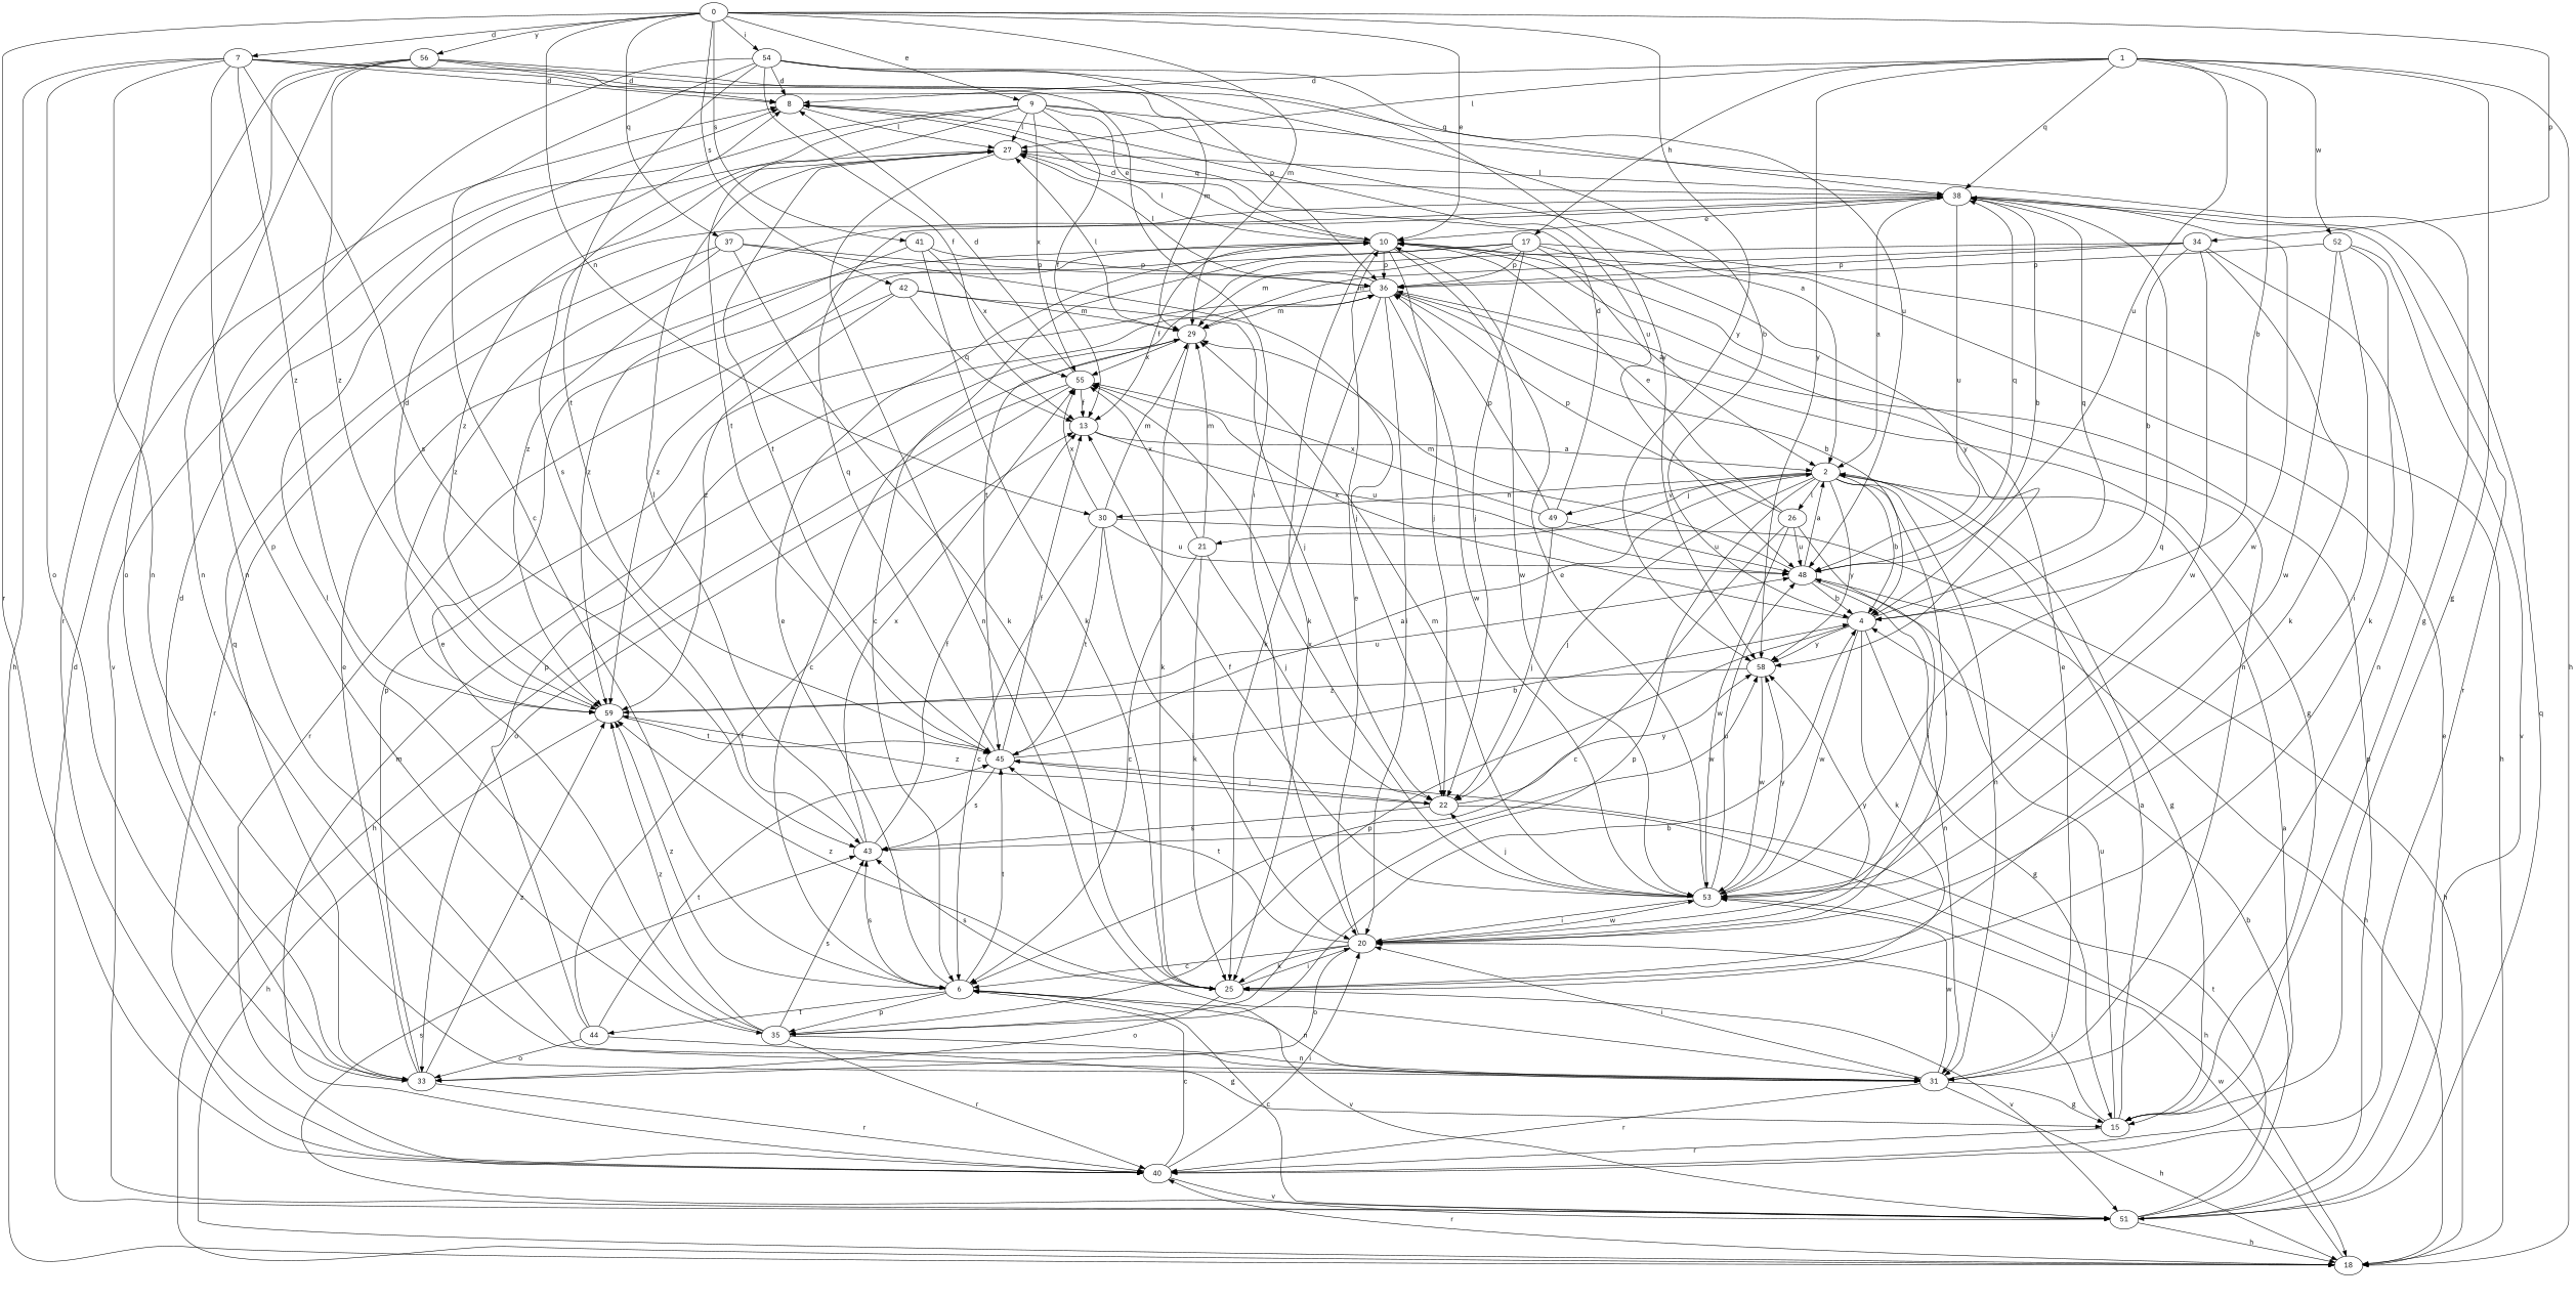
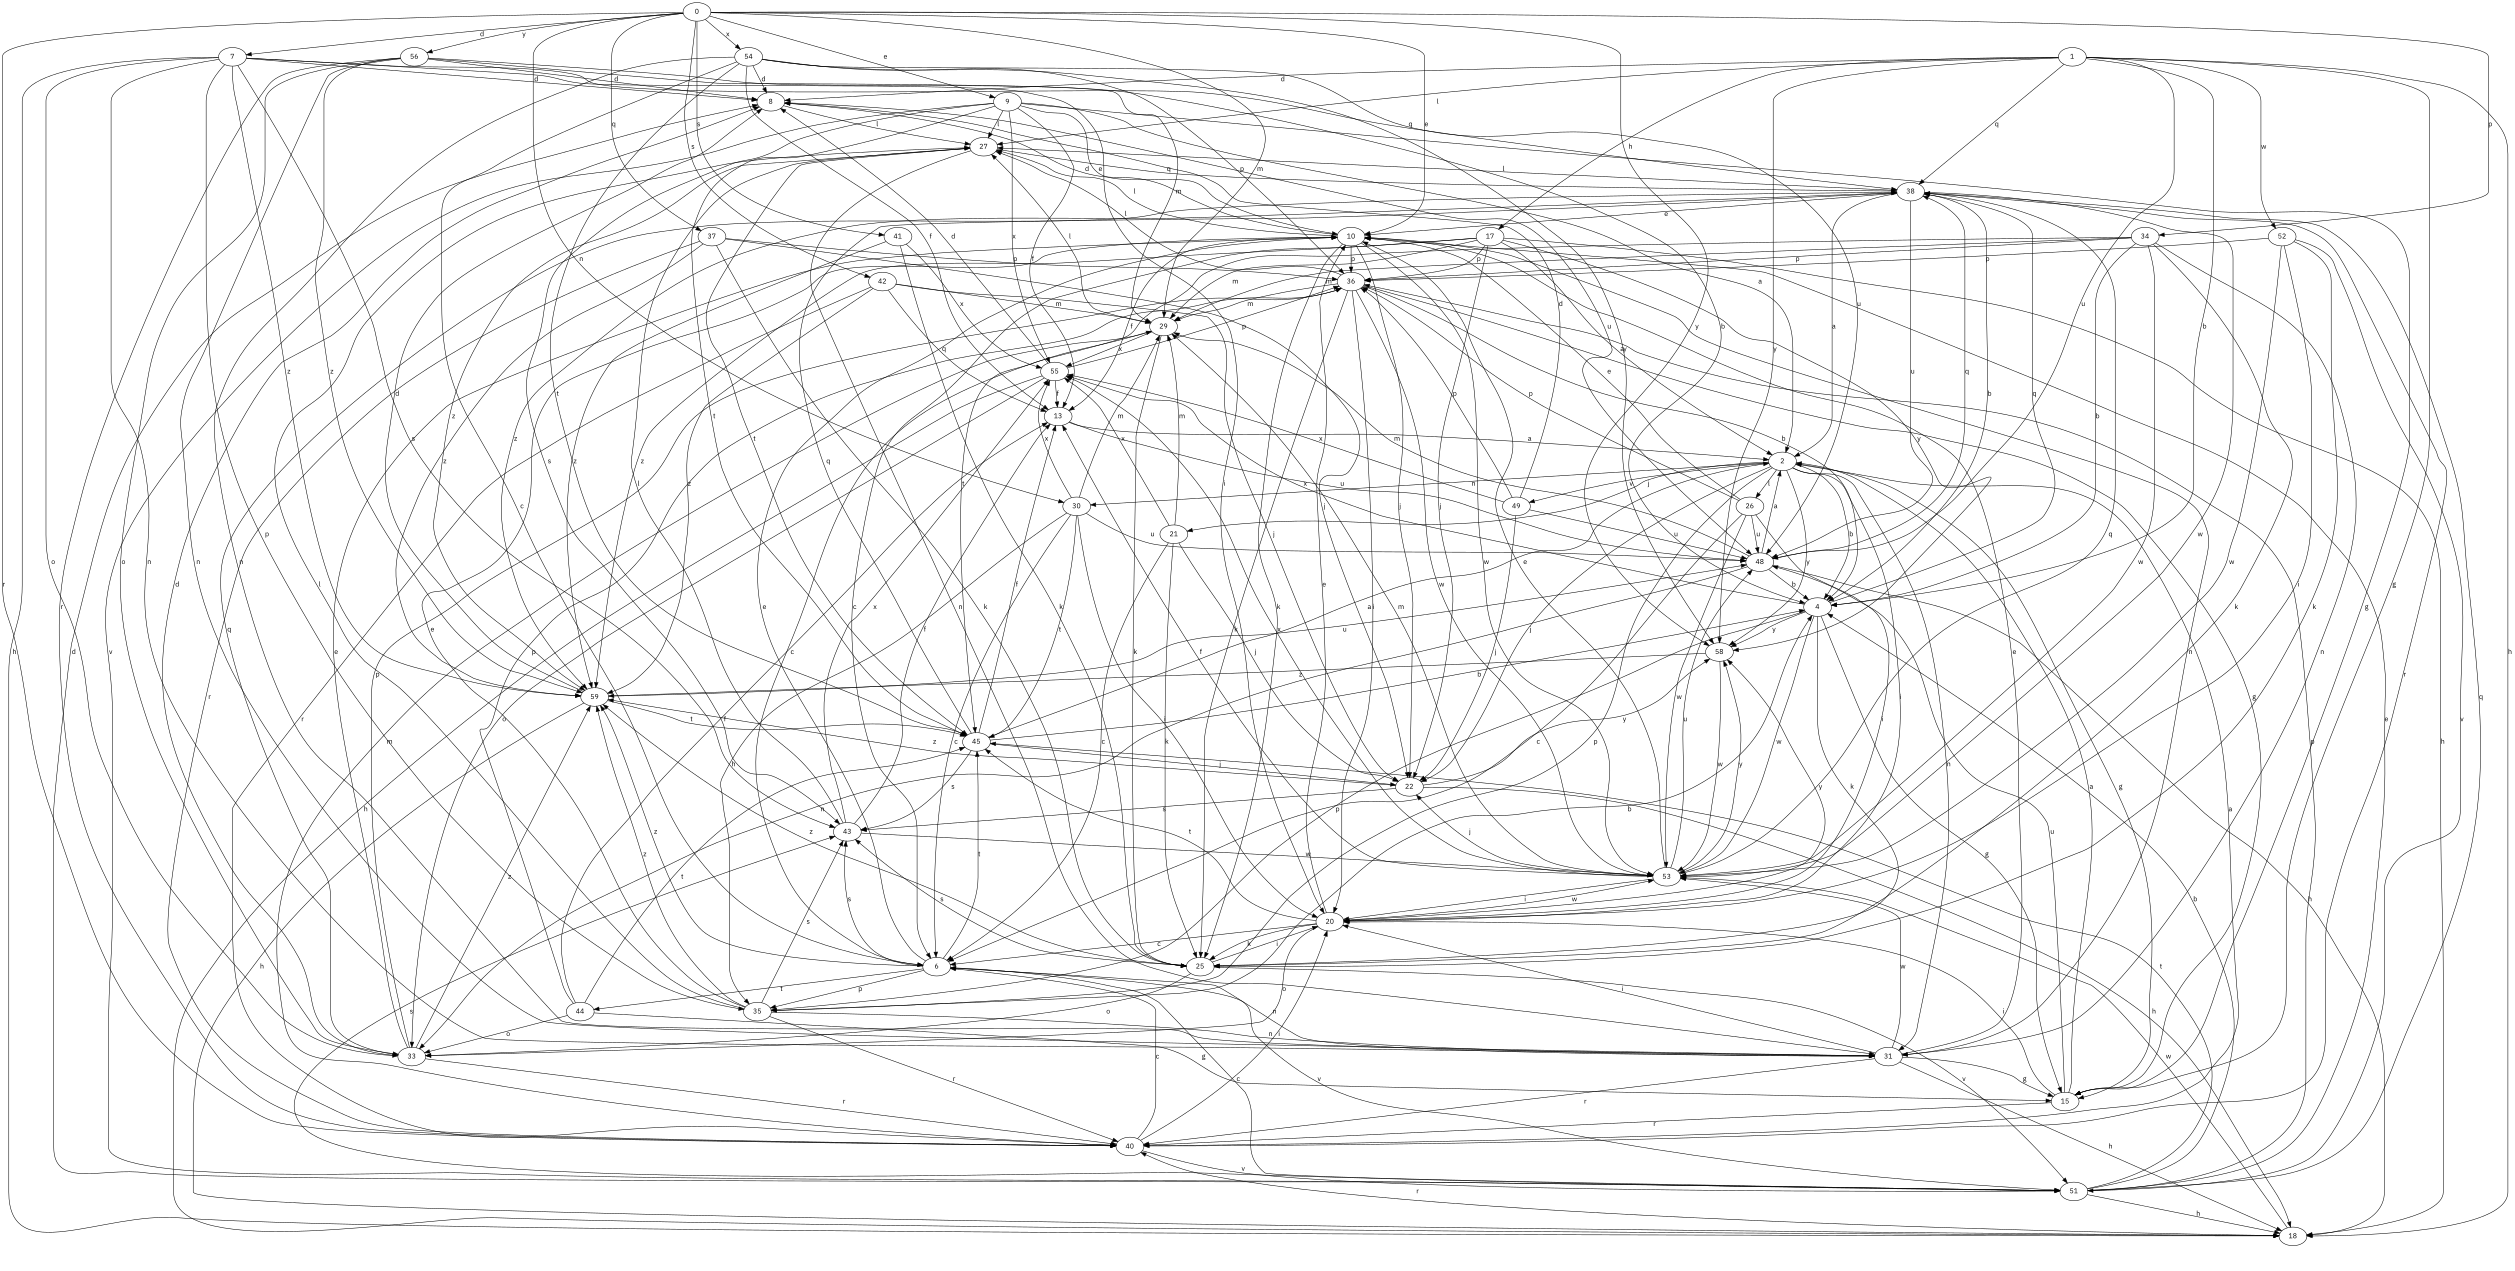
  strict digraph {
    fontname="IBM Plex Sans"
    node [fontname="IBM Plex Sans"]
    edge [fontname="IBM Plex Sans"]
    0
    7
    9
    10
    29
    30
    34
    37
    40
    41
    42
    54
    56
    58
    8
    18
    38
    20
    31
    35
    43
    59
    33
    15
    2
    55
    45
    51
    27
    13
    22
    25
    53
    36
    6
    48
    4
    1
    17
    52
    21
    26
    49
    44
    0 -> 7 [label=d]
    0 -> 9 [label=e]
    0 -> 10 [label=e]
    0 -> 29 [label=m]
    0 -> 30 [label=n]
    0 -> 34 [label=p]
    0 -> 37 [label=q]
    0 -> 40 [label=r]
    0 -> 41 [label=s]
    0 -> 42 [label=s]
-   0 -> 54 [label=i]
+   0 -> 54 [label=x]
    0 -> 56 [label=y]
    0 -> 58 [label=y]
    7 -> 8 [label=d]
    7 -> 18 [label=h]
    7 -> 38 [label=q]
    7 -> 20 [label=i]
    7 -> 31 [label=n]
    7 -> 35 [label=p]
    7 -> 43 [label=s]
    7 -> 59 [label=z]
    7 -> 33 [label=o]
    9 -> 10 [label=e]
    9 -> 43 [label=s]
    9 -> 15 [label=g]
    9 -> 2 [label=a]
    9 -> 55 [label=x]
    9 -> 45 [label=t]
    9 -> 51 [label=v]
    9 -> 27 [label=l]
    9 -> 13 [label=f]
    10 -> 8 [label=d]
    10 -> 31 [label=n]
    10 -> 27 [label=l]
    10 -> 13 [label=f]
    10 -> 22 [label=j]
    10 -> 25 [label=k]
    10 -> 53 [label=w]
    10 -> 36 [label=p]
    29 -> 55 [label=x]
    29 -> 27 [label=l]
    29 -> 25 [label=k]
    29 -> 6 [label=c]
    30 -> 29 [label=m]
-   30 -> 18 [label=h]
+   30 -> 35 [label=h]
    30 -> 20 [label=i]
    30 -> 55 [label=x]
    30 -> 45 [label=t]
    30 -> 6 [label=c]
    30 -> 48 [label=u]
    34 -> 29 [label=m]
    34 -> 31 [label=n]
    34 -> 45 [label=t]
    34 -> 25 [label=k]
    34 -> 53 [label=w]
    34 -> 36 [label=p]
    34 -> 4 [label=b]
    37 -> 40 [label=r]
    37 -> 59 [label=z]
    37 -> 22 [label=j]
    37 -> 25 [label=k]
    37 -> 36 [label=p]
    40 -> 29 [label=m]
    40 -> 20 [label=i]
    40 -> 2 [label=a]
    40 -> 51 [label=v]
    40 -> 6 [label=c]
    41 -> 59 [label=z]
    41 -> 55 [label=x]
    41 -> 25 [label=k]
    42 -> 29 [label=m]
    42 -> 40 [label=r]
    42 -> 59 [label=z]
    42 -> 13 [label=q]
    42 -> 22 [label=j]
    54 -> 58 [label=y]
    54 -> 8 [label=d]
    54 -> 31 [label=n]
    54 -> 45 [label=t]
    54 -> 13 [label=f]
    54 -> 36 [label=p]
    54 -> 6 [label=c]
    54 -> 48 [label=u]
    56 -> 29 [label=m]
    56 -> 40 [label=r]
    56 -> 8 [label=d]
    56 -> 31 [label=n]
    56 -> 59 [label=z]
    56 -> 33 [label=o]
    56 -> 4 [label=b]
    58 -> 59 [label=z]
    58 -> 53 [label=w]
    8 -> 27 [label=l]
    8 -> 48 [label=u]
    18 -> 40 [label=r]
    18 -> 53 [label=w]
    38 -> 10 [label=e]
    38 -> 40 [label=r]
    38 -> 59 [label=z]
    38 -> 2 [label=a]
    38 -> 27 [label=l]
    38 -> 53 [label=w]
    38 -> 48 [label=u]
    38 -> 4 [label=b]
    20 -> 10 [label=e]
    20 -> 58 [label=y]
    20 -> 33 [label=o]
    20 -> 45 [label=t]
    20 -> 25 [label=k]
    20 -> 53 [label=w]
    20 -> 6 [label=c]
    31 -> 10 [label=e]
    31 -> 40 [label=r]
    31 -> 18 [label=h]
    31 -> 20 [label=i]
    31 -> 15 [label=g]
    31 -> 53 [label=w]
    35 -> 10 [label=e]
    35 -> 40 [label=r]
    35 -> 31 [label=n]
    35 -> 43 [label=s]
    35 -> 59 [label=z]
    35 -> 27 [label=l]
    35 -> 4 [label=b]
    43 -> 55 [label=x]
    43 -> 27 [label=l]
    43 -> 13 [label=f]
-   43 -> 58 [label=w]
+   43 -> 53 [label=w]
    59 -> 8 [label=d]
    59 -> 18 [label=h]
    59 -> 45 [label=t]
    59 -> 48 [label=u]
    33 -> 10 [label=e]
    33 -> 40 [label=r]
    33 -> 8 [label=d]
    33 -> 38 [label=q]
    33 -> 59 [label=z]
    33 -> 36 [label=p]
    15 -> 40 [label=r]
    15 -> 20 [label=i]
    15 -> 2 [label=a]
    15 -> 48 [label=u]
    2 -> 30 [label=n]
    2 -> 58 [label=y]
    2 -> 20 [label=i]
    2 -> 31 [label=n]
    2 -> 35 [label=p]
    2 -> 15 [label=g]
    2 -> 22 [label=j]
    2 -> 4 [label=b]
    2 -> 21 [label=j]
    2 -> 26 [label=l]
    2 -> 49 [label=v]
    55 -> 8 [label=d]
    55 -> 18 [label=h]
    55 -> 33 [label=o]
    55 -> 13 [label=f]
-   41 -> 36 [label=p]
+   55 -> 36 [label=p]
    45 -> 38 [label=q]
    45 -> 43 [label=s]
    45 -> 2 [label=a]
    45 -> 13 [label=f]
    45 -> 22 [label=j]
    45 -> 4 [label=b]
    51 -> 10 [label=e]
    51 -> 8 [label=d]
    51 -> 18 [label=h]
    51 -> 38 [label=q]
    51 -> 43 [label=s]
    51 -> 45 [label=t]
    51 -> 36 [label=p]
    51 -> 6 [label=c]
    51 -> 4 [label=b]
    27 -> 38 [label=q]
    27 -> 31 [label=n]
    27 -> 59 [label=z]
    27 -> 45 [label=t]
    13 -> 2 [label=a]
    13 -> 48 [label=u]
    22 -> 58 [label=y]
    22 -> 18 [label=h]
    22 -> 43 [label=s]
    22 -> 59 [label=z]
    25 -> 20 [label=i]
    25 -> 43 [label=s]
    25 -> 59 [label=z]
    25 -> 33 [label=o]
    25 -> 51 [label=v]
    53 -> 10 [label=e]
    53 -> 29 [label=m]
    53 -> 58 [label=y]
    53 -> 38 [label=q]
    53 -> 20 [label=i]
    53 -> 55 [label=x]
    53 -> 13 [label=f]
    53 -> 22 [label=j]
    53 -> 48 [label=u]
    36 -> 29 [label=m]
    36 -> 20 [label=i]
    36 -> 15 [label=g]
    36 -> 27 [label=l]
    36 -> 25 [label=k]
    36 -> 53 [label=w]
    36 -> 4 [label=b]
    6 -> 10 [label=e]
    6 -> 31 [label=n]
    6 -> 35 [label=p]
    6 -> 43 [label=s]
    6 -> 59 [label=z]
    6 -> 45 [label=t]
    6 -> 51 [label=v]
    6 -> 44 [label=t]
    48 -> 29 [label=m]
    48 -> 18 [label=h]
    48 -> 38 [label=q]
-   48 -> 31 [label=n]
+   48 -> 33 [label=n]
    48 -> 2 [label=a]
    48 -> 4 [label=b]
    4 -> 58 [label=y]
    4 -> 38 [label=q]
    4 -> 35 [label=p]
    4 -> 15 [label=g]
    4 -> 55 [label=x]
    4 -> 25 [label=k]
    4 -> 53 [label=w]
    1 -> 58 [label=y]
    1 -> 8 [label=d]
    1 -> 18 [label=h]
    1 -> 38 [label=q]
    1 -> 15 [label=g]
    1 -> 27 [label=l]
    1 -> 48 [label=u]
    1 -> 4 [label=b]
    1 -> 17 [label=h]
    1 -> 52 [label=w]
    17 -> 29 [label=m]
    17 -> 58 [label=y]
    17 -> 18 [label=h]
    17 -> 59 [label=z]
    17 -> 2 [label=a]
    17 -> 22 [label=j]
    17 -> 36 [label=p]
    17 -> 6 [label=c]
    52 -> 20 [label=i]
    52 -> 51 [label=v]
    52 -> 25 [label=k]
    52 -> 53 [label=w]
    52 -> 36 [label=p]
    21 -> 29 [label=m]
    21 -> 55 [label=x]
    21 -> 22 [label=j]
    21 -> 25 [label=k]
    21 -> 6 [label=c]
    26 -> 10 [label=e]
    26 -> 20 [label=i]
    26 -> 53 [label=w]
    26 -> 36 [label=p]
    26 -> 6 [label=c]
    26 -> 48 [label=u]
    49 -> 8 [label=d]
    49 -> 55 [label=x]
    49 -> 22 [label=j]
    49 -> 36 [label=p]
    49 -> 48 [label=u]
    44 -> 33 [label=o]
    44 -> 15 [label=g]
    44 -> 45 [label=t]
    44 -> 13 [label=f]
    44 -> 36 [label=p]
  }
